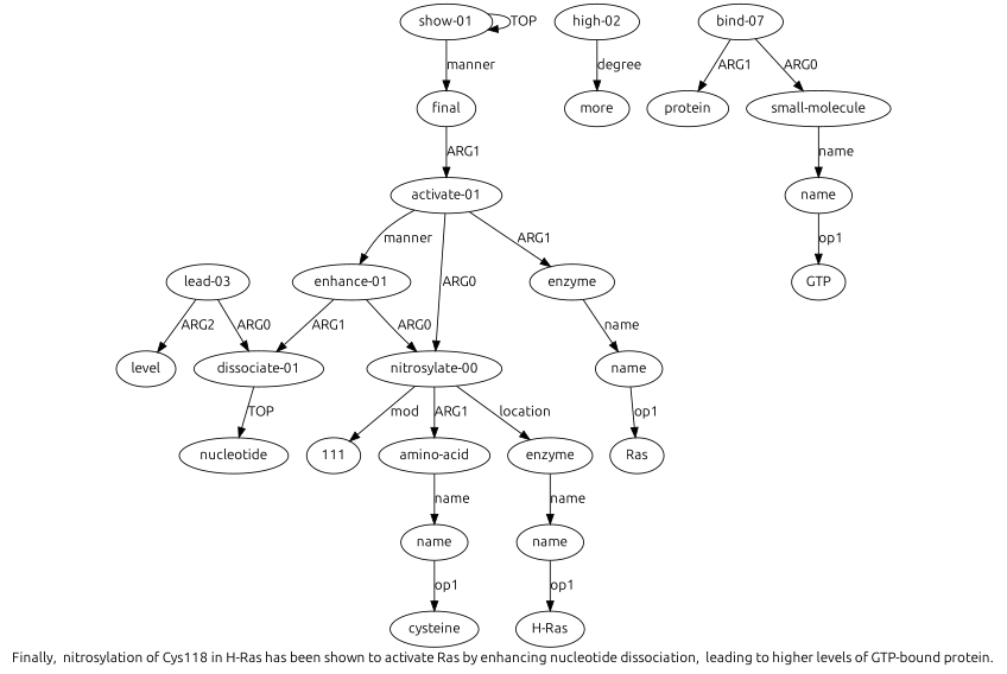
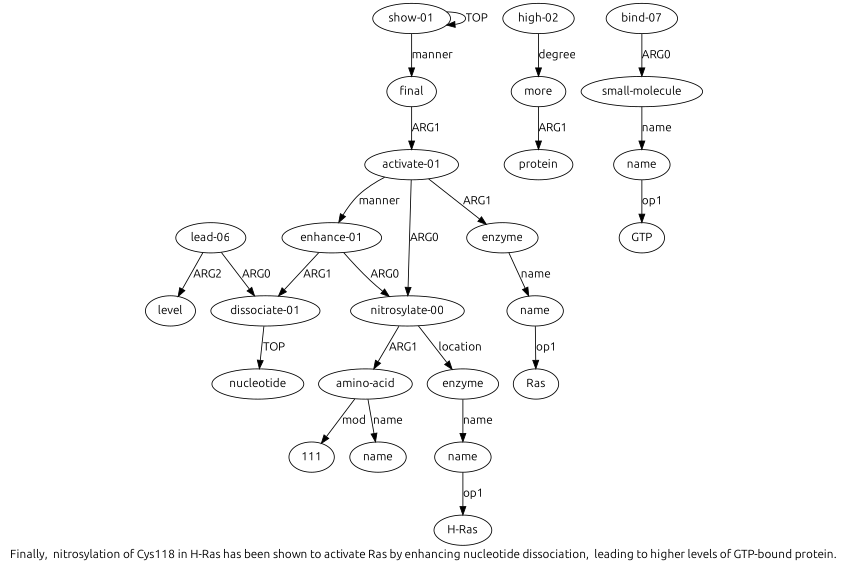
  digraph {
    fontname=Ubuntu
    label="Finally,  nitrosylation of Cys118 in H-Ras has been shown to activate Ras by enhancing nucleotide dissociation,  leading to higher levels of GTP-bound protein."
    node [color=black fontname=Ubuntu gold_ind=-1 gold_label=name test_ind=-1 test_label=name]
    edge [color=black fontname=Ubuntu gold_label=ARG1 test_label=ARG1]
    n1 [gold_ind=20 gold_label=final label=final test_ind=20 test_label=final]
    n2 [gold_ind=1 gold_label="activate-01" label="activate-01" test_ind=1 test_label="activate-01"]
-   n3 [gold_label=cysteine label=cysteine test_label=cysteine]
    n4 [gold_label=118 label=111 test_label=118]
    n5 [gold_ind=15 gold_label=more label=more test_ind=15 test_label=more]
    n6 [gold_ind=14 gold_label="high-02" label="high-02" test_ind=14 test_label="high-02"]
    n7 [gold_ind=13 gold_label=level label=level test_ind=13 test_label=level]
    n8 [gold_ind=17 gold_label="bind-01" label="bind-07" test_ind=17 test_label="bind-01"]
    n9 [gold_ind=16 gold_label=protein label=protein test_ind=16 test_label=protein]
    n10 [gold_ind=18 gold_label="small-molecule" label="small-molecule" test_ind=18 test_label="small-molecule"]
    n11 [gold_ind=19 label=name test_ind=19]
    n12 [gold_label=GTP label=GTP test_label=GTP]
    n13 [gold_ind=11 gold_label=nucleotide label=nucleotide test_ind=11 test_label=nucleotide]
    n14 [gold_ind=10 gold_label="dissociate-01" label="dissociate-01" test_ind=10 test_label="dissociate-01"]
-   n15 [gold_ind=12 gold_label="lead-03" label="lead-03" test_ind=12 test_label="lead-03"]
+   n15 [gold_ind=12 gold_label="lead-03" label="lead-06" test_ind=12 test_label="lead-03"]
    n16 [gold_ind=9 gold_label="enhance-01" label="enhance-01" test_ind=9 test_label="enhance-01"]
    n17 [gold_ind=2 gold_label="nitrosylate-00" label="nitrosylate-00" test_ind=2 test_label="nitrosylate-00"]
    n18 [gold_ind=3 gold_label="amino-acid" label="amino-acid" test_ind=3 test_label="amino-acid"]
    n19 [gold_ind=5 gold_label=enzyme label=enzyme test_ind=5 test_label=enzyme]
    n20 [gold_ind=7 gold_label=enzyme label=enzyme test_ind=7 test_label=enzyme]
    n21 [gold_ind=8 label=name test_ind=8]
    n22 [gold_ind=4 label=name test_ind=4]
    n23 [gold_ind=6 label=name test_ind=6]
    n24 [gold_label=Ras label=Ras test_label=Ras]
    n25 [gold_ind=0 gold_label="show-01" label="show-01" test_ind=0 test_label="show-01"]
    n26 [gold_label="H-Ras" label="H-Ras" test_label="H-Ras"]
    n1 -> n2 [label=ARG1]
    n2 -> n16 [gold_label=manner label=manner test_label=manner]
    n2 -> n17 [gold_label=ARG0 label=ARG0 test_label=ARG0]
    n2 -> n20 [label=ARG1]
    n6 -> n5 [gold_label=degree label=degree test_label=degree]
-   n8 -> n9 [label=ARG1]
+   n5 -> n9 [label=ARG1]
    n8 -> n10 [gold_label=ARG0 label=ARG0 test_label=ARG0]
    n10 -> n11 [gold_label=name label=name test_label=name]
    n11 -> n12 [gold_label=op1 label=op1 test_label=op1]
    n14 -> n13 [label=TOP]
    n15 -> n7 [gold_label=ARG2 label=ARG2 test_label=ARG2]
    n15 -> n14 [gold_label=ARG0 label=ARG0 test_label=ARG0]
    n16 -> n14 [label=ARG1]
    n16 -> n17 [gold_label=ARG0 label=ARG0 test_label=ARG0]
    n17 -> n18 [label=ARG1]
    n17 -> n19 [gold_label=location label=location test_label=location]
-   n17 -> n4 [gold_label=mod label=mod test_label=mod]
+   n18 -> n4 [gold_label=mod label=mod test_label=mod]
    n18 -> n22 [gold_label=name label=name test_label=name]
    n19 -> n23 [gold_label=name label=name test_label=name]
    n20 -> n21 [gold_label=name label=name test_label=name]
    n21 -> n24 [gold_label=op1 label=op1 test_label=op1]
-   n22 -> n3 [gold_label=op1 label=op1 test_label=op1]
    n23 -> n26 [gold_label=op1 label=op1 test_label=op1]
    n25 -> n1 [gold_label=time label=manner test_label=time]
    n25 -> n25 [gold_label=TOP label=TOP test_label=TOP]
  }
